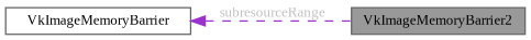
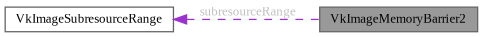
  digraph {
    rankdir=LR
    fontname="Liberation Serif"
    node [color=gray40 fontname="Liberation Serif" fontsize=10 shape=box style=filled]
    n1 [fillcolor=grey60 fontcolor=black height=0.2 label=VkImageMemoryBarrier2 width=0.4]
-   n2 [fillcolor=white height=0.2 label=VkImageMemoryBarrier width=0.4]
+   n2 [fillcolor=white height=0.2 label=VkImageSubresourceRange width=0.4]
    n2 -> n1 [color=darkorchid3 dir=back fontcolor=grey fontname="Liberation Serif" fontsize=10 label=" subresourceRange" labelfontname=Helvetica labelfontsize=10 style=dashed]
  }
